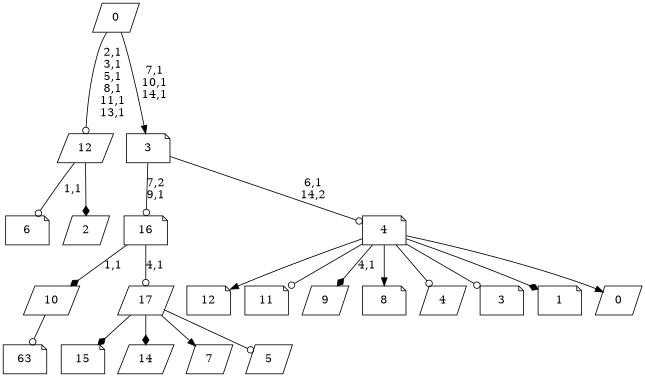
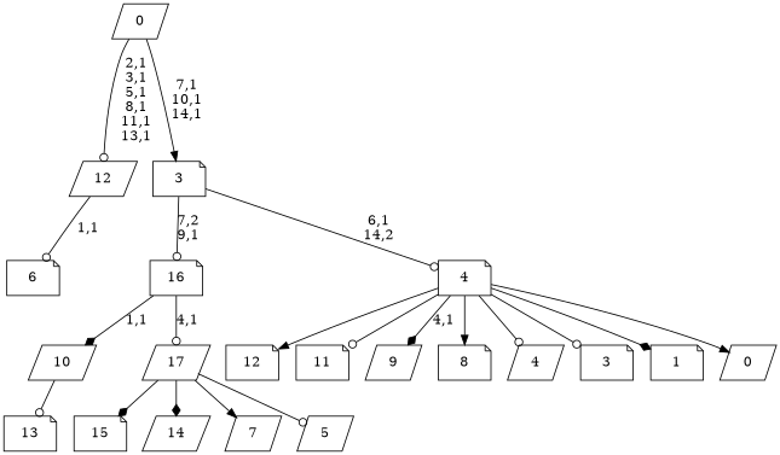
  digraph {
    node [shape=note]
    edge [arrowhead=odot]
    n1 [label=15]
    n2 [label=14 shape=parallelogram]
-   n3 [label=63]
+   n3 [label=13]
    n4 [label=12]
    n5 [label=11]
    n6 [label=10 shape=parallelogram]
    n7 [label=9 shape=parallelogram]
    n8 [label=8]
    n9 [label=7 shape=parallelogram]
    n10 [label=6]
    n11 [label=5 shape=parallelogram]
    17 [shape=parallelogram]
    16
    n14 [label=4 shape=parallelogram]
    n15 [label=3]
-   n16 [label=2 shape=parallelogram]
    12 [shape=parallelogram]
    n18 [label=1]
    n19 [label=0 shape=parallelogram]
    4
    3
    0 [shape=parallelogram]
    n6 -> n3
    17 -> n1 [arrowhead=diamond]
    17 -> n2 [arrowhead=diamond]
    17 -> n9 [arrowhead=normal]
    17 -> n11
    16 -> n6 [arrowhead=diamond label="1,1"]
    16 -> 17 [label="4,1"]
    12 -> n10 [label="1,1"]
-   12 -> n16 [arrowhead=diamond]
    4 -> n4 [arrowhead=normal]
    4 -> n5
    4 -> n7 [arrowhead=diamond label="4,1"]
    4 -> n8 [arrowhead=normal]
    4 -> n14
    4 -> n15
    4 -> n18 [arrowhead=diamond]
    4 -> n19 [arrowhead=normal]
    3 -> 16 [label="7,2\n9,1"]
    3 -> 4 [label="6,1\n14,2"]
    0 -> 12 [label="2,1\n3,1\n5,1\n8,1\n11,1\n13,1"]
    0 -> 3 [arrowhead=normal label="7,1\n10,1\n14,1"]
  }
